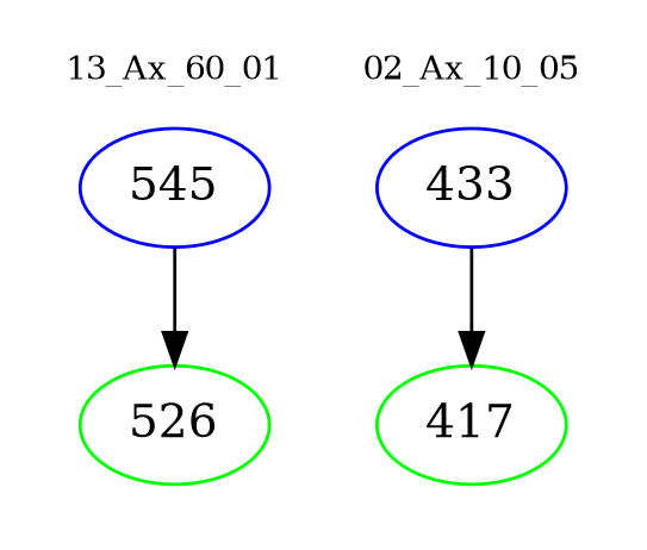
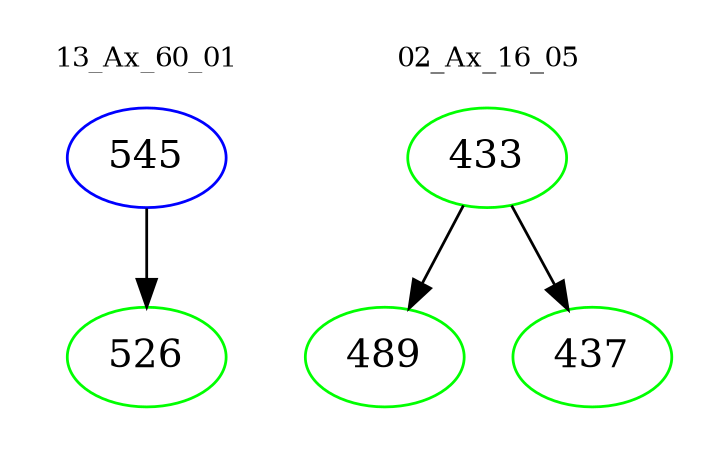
  digraph {
    node [color=green]
    edge [color=black]
    n1 [color=blue label=545]
    n2 [label=526]
-   n3 [color=blue label=433]
-   n5 [label=417]
+   n3 [label=433]
+   n4 [label=489]
+   n5 [label=437]
    subgraph cluster_1 {
      color=white
      fontsize=10
      label="13_Ax_60_01"
      n1
      n2
    }
    subgraph cluster_2 {
      color=white
      fontsize=10
-     label="02_Ax_10_05"
+     label="02_Ax_16_05"
      n3
+     n4
      n5
    }
    n1 -> n2
+   n3 -> n4
    n3 -> n5
  }
